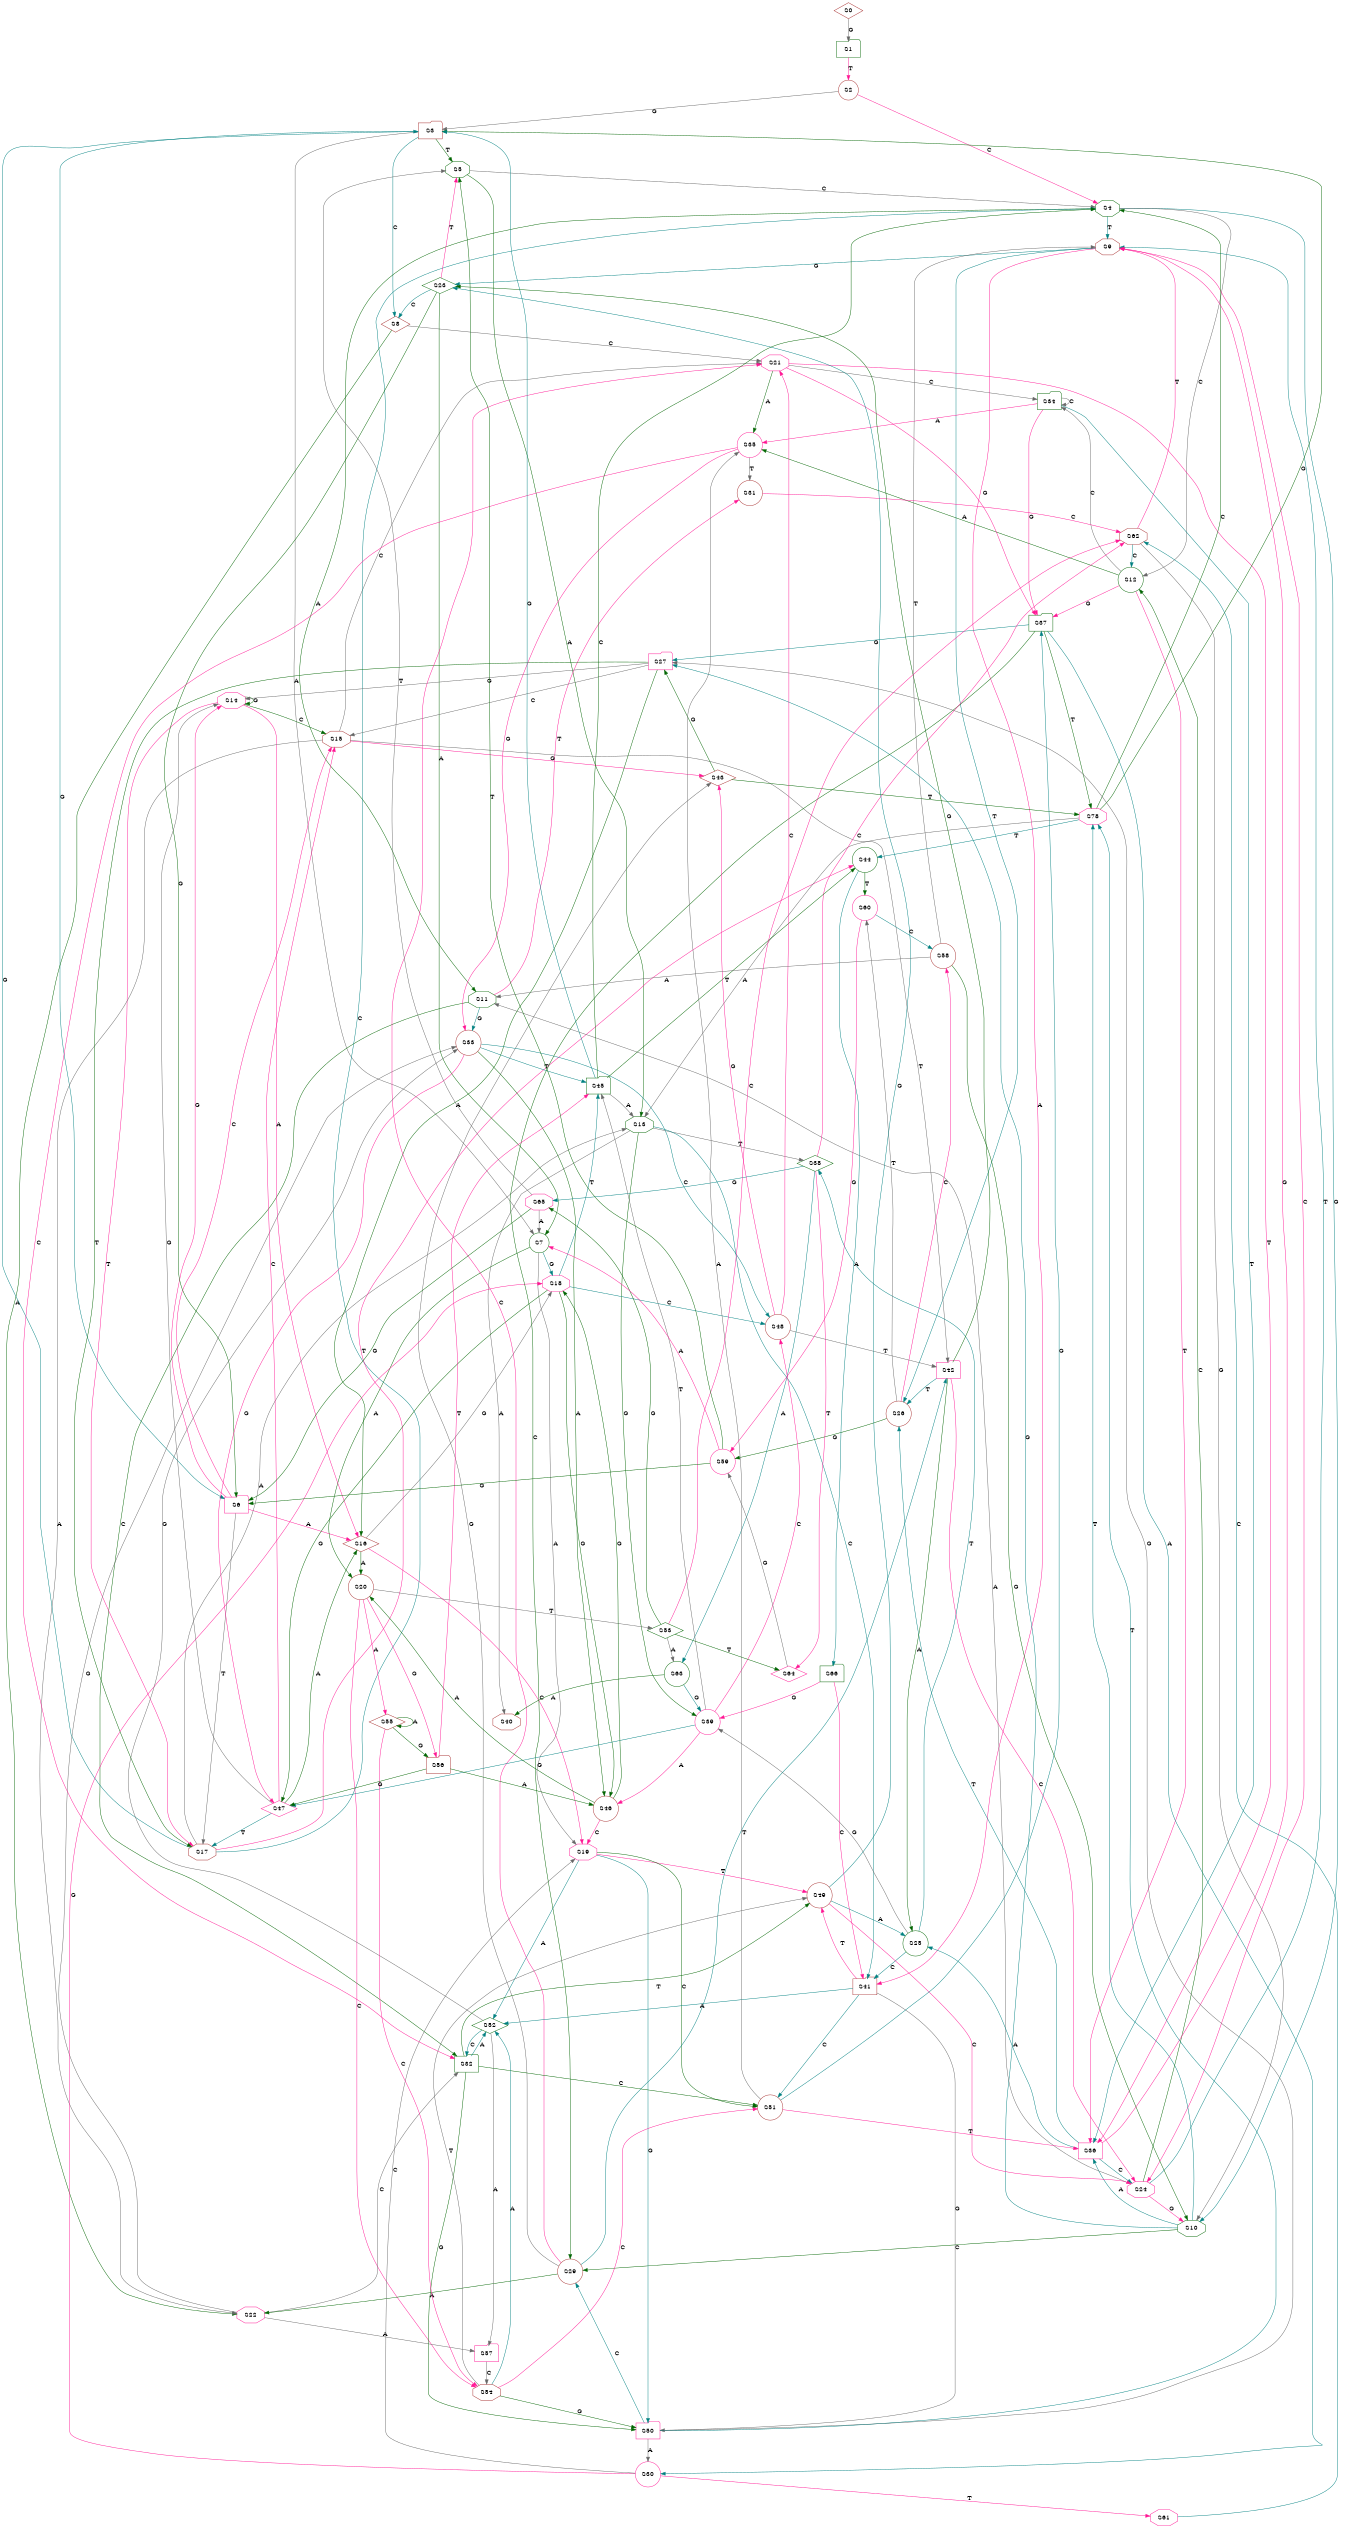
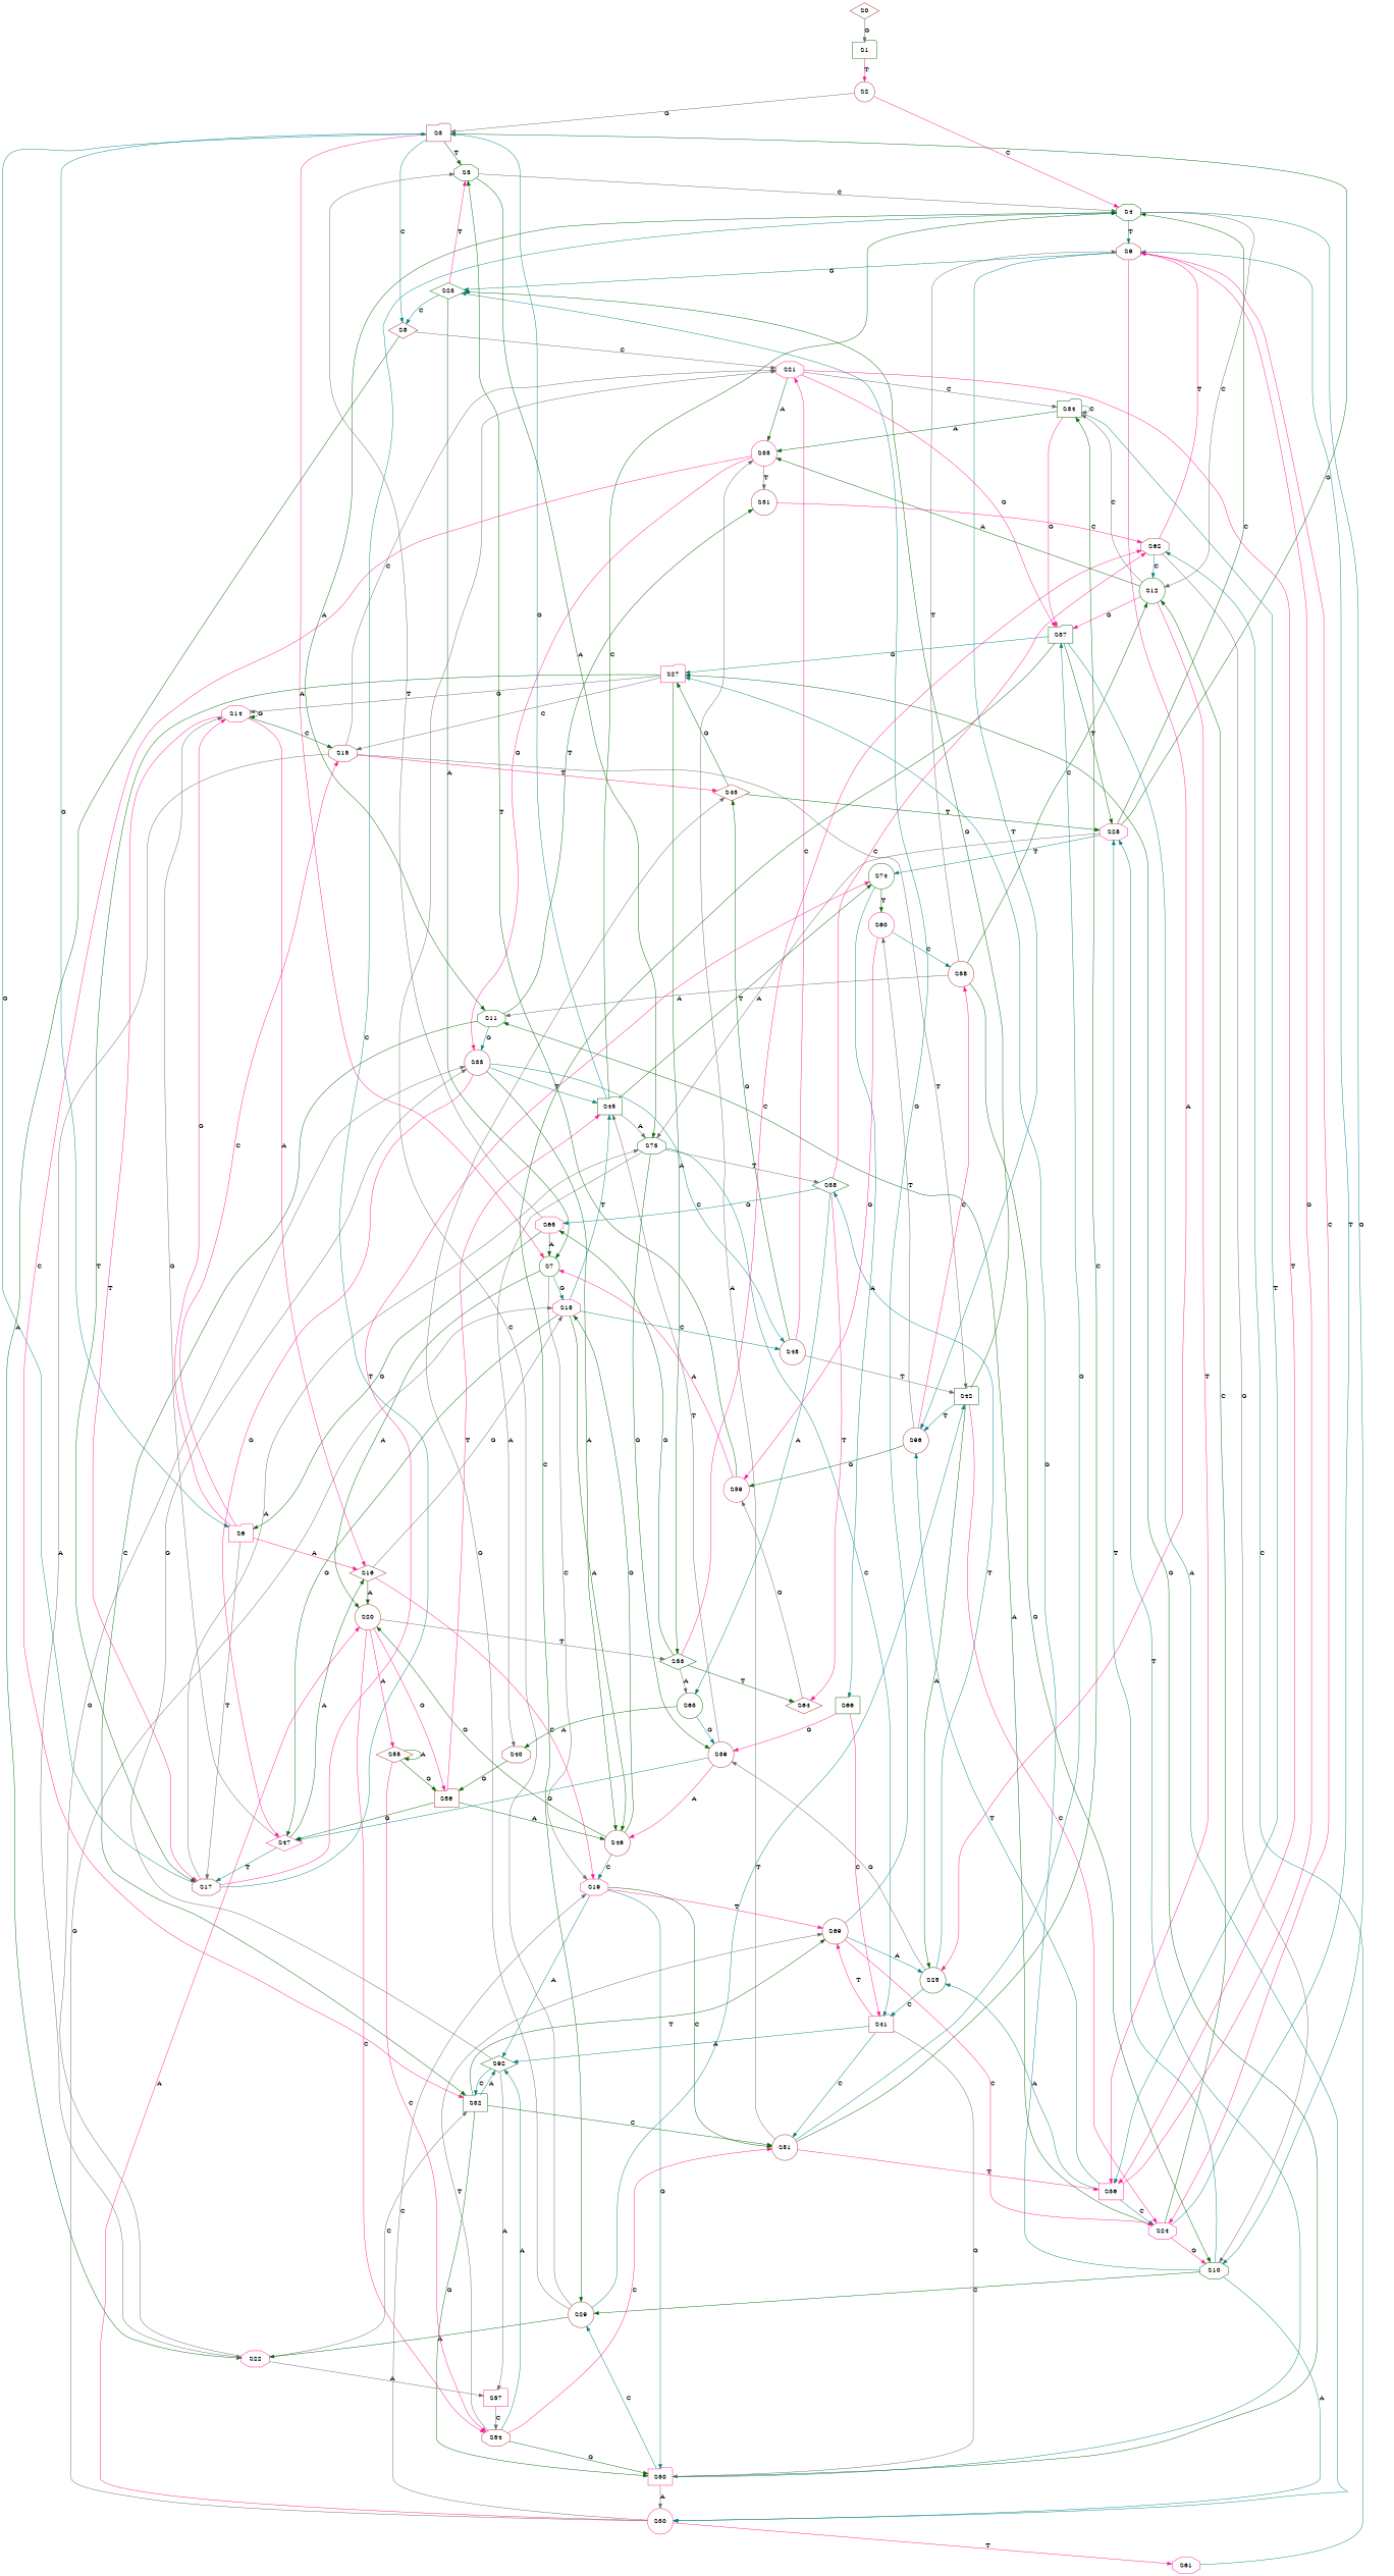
  strict digraph {
    node [color=brown shape=circle]
    edge [color=darkgreen]
    S0 [shape=diamond]
    S1 [color=darkgreen shape=folder]
    S2
    S3 [shape=folder]
    S4 [color=darkgreen shape=octagon]
    S5 [color=darkgreen shape=octagon]
    S6 [color=deeppink shape=folder]
    S7 [color=darkgreen]
    S8 [shape=diamond]
    S9 [shape=octagon]
    S10 [color=darkgreen shape=octagon]
    S11 [color=darkgreen shape=octagon]
    S12 [color=darkgreen]
-   S13 [color=darkgreen shape=octagon]
+   S13 [color=darkgreen shape=octagon label=S73]
    S14 [color=deeppink shape=octagon]
    S15 [shape=octagon]
    S16 [shape=diamond]
    S17 [shape=octagon]
    S18 [color=deeppink shape=octagon]
    S19 [color=deeppink shape=octagon]
    S20
    S21 [color=deeppink shape=octagon]
    S22 [color=deeppink shape=octagon]
    S23 [color=darkgreen shape=diamond]
    S24 [color=deeppink shape=octagon]
    S25 [color=darkgreen]
-   S26
+   S26 [label=S96]
    S27 [color=deeppink shape=folder]
-   S28 [color=deeppink shape=octagon label=S78]
+   S28 [color=deeppink shape=octagon]
    S29
    S30 [color=deeppink]
    S31
    S32 [color=darkgreen shape=folder]
    S33
    S34 [color=darkgreen shape=folder]
    S35 [color=deeppink]
    S36 [color=deeppink shape=folder]
    S37 [color=darkgreen shape=folder]
    S38 [color=darkgreen shape=diamond]
-   S39 [color=deeppink]
+   S39
    S40 [shape=octagon]
    S41 [shape=folder]
-   S42 [color=deeppink shape=folder]
+   S42 [color=darkgreen shape=folder]
    S43 [shape=diamond]
-   S44 [color=darkgreen]
+   S44 [color=darkgreen label=S74]
    S45 [color=darkgreen shape=folder]
    S46
    S47 [color=deeppink shape=diamond]
    S48
-   S49
+   S49 [label=S69]
    S50 [color=deeppink shape=folder]
    S51
-   S52 [color=darkgreen shape=diamond]
+   S52 [color=darkgreen shape=diamond label=S92]
    S53 [color=darkgreen shape=diamond]
    S54 [shape=octagon]
    S55 [shape=diamond]
    S56 [shape=folder]
    S57 [color=deeppink shape=folder]
    S58
    S59 [color=deeppink]
    S60 [color=deeppink]
    S61 [color=deeppink shape=octagon]
    S62 [shape=octagon]
    S63 [color=darkgreen]
-   S64 [color=deeppink shape=diamond]
+   S64 [shape=diamond]
    S65 [color=deeppink shape=octagon]
    S66 [color=darkgreen shape=folder]
    S0 -> S1 [color=gray40 label=G]
    S1 -> S2 [color=deeppink label=T]
    S2 -> S3 [color=gray40 label=G]
    S2 -> S4 [color=deeppink label=C]
    S3 -> S5 [label=T]
    S3 -> S6 [color=teal label=G]
-   S3 -> S7 [color=gray40 label=A]
+   S3 -> S7 [color=deeppink label=A]
    S3 -> S8 [color=teal label=C]
    S4 -> S9 [color=teal label=T]
    S4 -> S10 [color=teal label=G]
    S4 -> S11 [label=A]
    S4 -> S12 [color=gray40 label=C]
    S5 -> S4 [color=gray40 label=C]
    S5 -> S13 [label=A]
    S6 -> S14 [color=deeppink label=G]
    S6 -> S15 [color=deeppink label=C]
    S6 -> S16 [color=deeppink label=A]
    S6 -> S17 [color=gray40 label=T]
    S7 -> S18 [color=teal label=G]
-   S7 -> S19 [color=gray40 label=A]
+   S7 -> S19 [color=gray40 label=C]
    S7 -> S20 [label=A]
    S8 -> S21 [color=gray40 label=C]
    S8 -> S22 [label=A]
    S9 -> S23 [color=teal label=G]
    S9 -> S24 [color=deeppink label=C]
-   S9 -> S41 [color=deeppink label=A]
+   S9 -> S25 [color=deeppink label=A]
    S9 -> S26 [color=teal label=T]
    S10 -> S27 [color=teal label=G]
    S10 -> S28 [color=teal label=T]
    S10 -> S29 [label=C]
-   S10 -> S36 [color=teal label=A]
-   S11 -> S31 [color=deeppink label=T]
+   S10 -> S30 [color=teal label=A]
+   S11 -> S31 [label=T]
    S11 -> S32 [label=C]
    S11 -> S33 [color=teal label=G]
    S12 -> S34 [color=gray40 label=C]
    S12 -> S35 [label=A]
    S12 -> S36 [color=deeppink label=T]
    S12 -> S37 [color=deeppink label=G]
    S13 -> S38 [color=gray40 label=T]
    S13 -> S39 [label=G]
    S13 -> S40 [color=gray40 label=A]
    S13 -> S41 [color=teal label=C]
    S14 -> S14 [label=G]
    S14 -> S15 [label=C]
    S14 -> S16 [color=deeppink label=A]
    S14 -> S17 [color=deeppink label=T]
    S15 -> S21 [color=gray40 label=C]
    S15 -> S22 [color=gray40 label=A]
    S15 -> S42 [color=gray40 label=T]
-   S15 -> S43 [color=deeppink label=G]
+   S15 -> S43 [color=deeppink label=T]
    S16 -> S18 [color=gray40 label=G]
    S16 -> S19 [color=deeppink label=C]
    S16 -> S20 [label=A]
    S17 -> S3 [color=teal label=G]
    S17 -> S4 [color=teal label=C]
    S17 -> S13 [color=gray40 label=A]
    S17 -> S44 [color=deeppink label=T]
    S18 -> S45 [color=teal label=T]
-   S18 -> S46 [label=G]
+   S18 -> S46 [label=A]
    S18 -> S47 [label=G]
    S18 -> S48 [color=teal label=C]
    S19 -> S49 [color=deeppink label=T]
    S19 -> S50 [color=teal label=G]
    S19 -> S51 [label=C]
    S19 -> S52 [color=teal label=A]
    S20 -> S53 [color=gray40 label=T]
    S20 -> S54 [color=deeppink label=C]
    S20 -> S55 [color=deeppink label=A]
    S20 -> S56 [color=deeppink label=G]
    S21 -> S34 [color=gray40 label=C]
    S21 -> S35 [label=A]
    S21 -> S36 [color=deeppink label=T]
    S21 -> S37 [color=deeppink label=G]
    S22 -> S32 [color=gray40 label=C]
    S22 -> S33 [color=gray40 label=G]
    S22 -> S57 [color=gray40 label=A]
    S23 -> S5 [color=deeppink label=T]
-   S23 -> S6 [label=G]
    S23 -> S7 [label=A]
    S23 -> S8 [color=teal label=C]
    S24 -> S9 [color=teal label=T]
    S24 -> S10 [color=deeppink label=G]
-   S24 -> S11 [color=gray40 label=A]
+   S24 -> S11 [label=A]
    S24 -> S12 [label=C]
    S25 -> S38 [color=teal label=T]
    S25 -> S39 [color=gray40 label=G]
    S25 -> S41 [color=teal label=C]
    S26 -> S58 [color=deeppink label=C]
    S26 -> S59 [label=G]
    S26 -> S60 [color=gray40 label=T]
    S27 -> S14 [color=gray40 label=G]
    S27 -> S15 [color=gray40 label=C]
-   S27 -> S16 [label=A]
+   S27 -> S53 [label=A]
    S27 -> S17 [label=T]
    S28 -> S3 [label=G]
    S28 -> S4 [label=C]
    S28 -> S13 [color=gray40 label=A]
    S28 -> S44 [color=teal label=T]
-   S29 -> S21 [color=deeppink label=C]
+   S29 -> S21 [color=gray40 label=C]
    S29 -> S22 [label=A]
    S29 -> S42 [color=teal label=T]
    S29 -> S43 [color=gray40 label=G]
-   S30 -> S18 [color=deeppink label=G]
+   S30 -> S18 [color=gray40 label=G]
    S30 -> S19 [color=gray40 label=C]
+   S30 -> S20 [color=deeppink label=A]
    S30 -> S61 [color=deeppink label=T]
    S31 -> S62 [color=deeppink label=C]
    S32 -> S49 [label=T]
    S32 -> S50 [label=G]
    S32 -> S51 [label=C]
    S32 -> S52 [color=teal label=A]
    S33 -> S45 [color=teal label=T]
    S33 -> S46 [label=A]
    S33 -> S47 [color=deeppink label=G]
    S33 -> S48 [color=teal label=C]
    S34 -> S34 [color=gray40 label=C]
-   S34 -> S35 [color=deeppink label=A]
+   S34 -> S35 [label=A]
    S34 -> S36 [color=teal label=T]
    S34 -> S37 [color=deeppink label=G]
    S35 -> S31 [color=gray40 label=T]
    S35 -> S32 [color=deeppink label=C]
    S35 -> S33 [color=deeppink label=G]
    S36 -> S9 [color=deeppink label=G]
    S36 -> S24 [color=teal label=C]
    S36 -> S25 [color=teal label=A]
    S36 -> S26 [color=teal label=T]
    S37 -> S27 [color=teal label=G]
    S37 -> S28 [label=T]
    S37 -> S29 [label=C]
    S37 -> S30 [color=teal label=A]
    S38 -> S62 [color=deeppink label=C]
    S38 -> S63 [color=teal label=A]
    S38 -> S64 [color=deeppink label=T]
    S38 -> S65 [color=teal label=G]
    S39 -> S45 [color=gray40 label=T]
    S39 -> S46 [color=deeppink label=A]
    S39 -> S47 [color=teal label=G]
-   S39 -> S48 [color=deeppink label=C]
+   S40 -> S56 [label=G]
    S41 -> S49 [color=deeppink label=T]
    S41 -> S50 [color=gray40 label=G]
    S41 -> S51 [color=teal label=C]
    S41 -> S52 [color=teal label=A]
    S42 -> S23 [label=G]
    S42 -> S24 [color=deeppink label=C]
    S42 -> S25 [label=A]
    S42 -> S26 [color=teal label=T]
    S43 -> S27 [label=G]
    S43 -> S28 [label=T]
    S44 -> S60 [label=T]
    S44 -> S66 [color=teal label=A]
    S45 -> S3 [color=teal label=G]
    S45 -> S4 [label=C]
    S45 -> S13 [color=gray40 label=A]
    S45 -> S44 [label=T]
    S46 -> S18 [label=G]
-   S46 -> S19 [color=deeppink label=C]
-   S46 -> S20 [label=A]
+   S46 -> S19 [color=teal label=C]
+   S46 -> S20 [label=G]
    S47 -> S14 [color=gray40 label=G]
-   S47 -> S15 [color=deeppink label=C]
    S47 -> S16 [label=A]
    S47 -> S17 [color=teal label=T]
    S48 -> S21 [color=deeppink label=C]
    S48 -> S42 [color=gray40 label=T]
-   S48 -> S43 [color=deeppink label=G]
+   S48 -> S43 [label=G]
    S49 -> S23 [color=teal label=G]
    S49 -> S24 [color=deeppink label=C]
    S49 -> S25 [color=teal label=A]
-   S50 -> S27 [color=gray40 label=G]
+   S50 -> S27 [label=G]
    S50 -> S28 [color=teal label=T]
    S50 -> S29 [color=teal label=C]
    S50 -> S30 [color=gray40 label=A]
+   S51 -> S34 [label=C]
    S51 -> S35 [color=gray40 label=A]
    S51 -> S36 [color=deeppink label=T]
    S51 -> S37 [color=teal label=G]
    S52 -> S32 [color=teal label=C]
    S52 -> S33 [color=gray40 label=G]
    S52 -> S57 [color=gray40 label=A]
    S53 -> S62 [color=deeppink label=C]
    S53 -> S63 [color=gray40 label=A]
    S53 -> S64 [label=T]
    S53 -> S65 [label=G]
    S54 -> S49 [color=gray40 label=T]
    S54 -> S50 [label=G]
    S54 -> S51 [color=deeppink label=C]
    S54 -> S52 [color=teal label=A]
    S55 -> S54 [color=deeppink label=C]
    S55 -> S55 [label=A]
    S55 -> S56 [label=G]
    S56 -> S45 [color=deeppink label=T]
    S56 -> S46 [label=A]
    S56 -> S47 [label=G]
    S57 -> S54 [color=gray40 label=C]
    S58 -> S9 [color=gray40 label=T]
    S58 -> S10 [label=G]
    S58 -> S11 [color=gray40 label=A]
+   S58 -> S12 [label=C]
    S59 -> S5 [label=T]
-   S59 -> S6 [label=G]
    S59 -> S7 [color=deeppink label=A]
    S60 -> S58 [color=teal label=C]
    S60 -> S59 [color=deeppink label=G]
    S61 -> S62 [color=teal label=C]
    S62 -> S9 [color=deeppink label=T]
    S62 -> S10 [color=gray40 label=G]
    S62 -> S12 [color=teal label=C]
    S63 -> S39 [color=teal label=G]
    S63 -> S40 [label=A]
    S64 -> S59 [color=gray40 label=G]
    S65 -> S5 [color=gray40 label=T]
    S65 -> S6 [label=G]
-   S65 -> S7 [color=gray40 label=A]
+   S65 -> S7 [label=A]
    S66 -> S39 [color=deeppink label=G]
    S66 -> S41 [color=deeppink label=C]
  }
